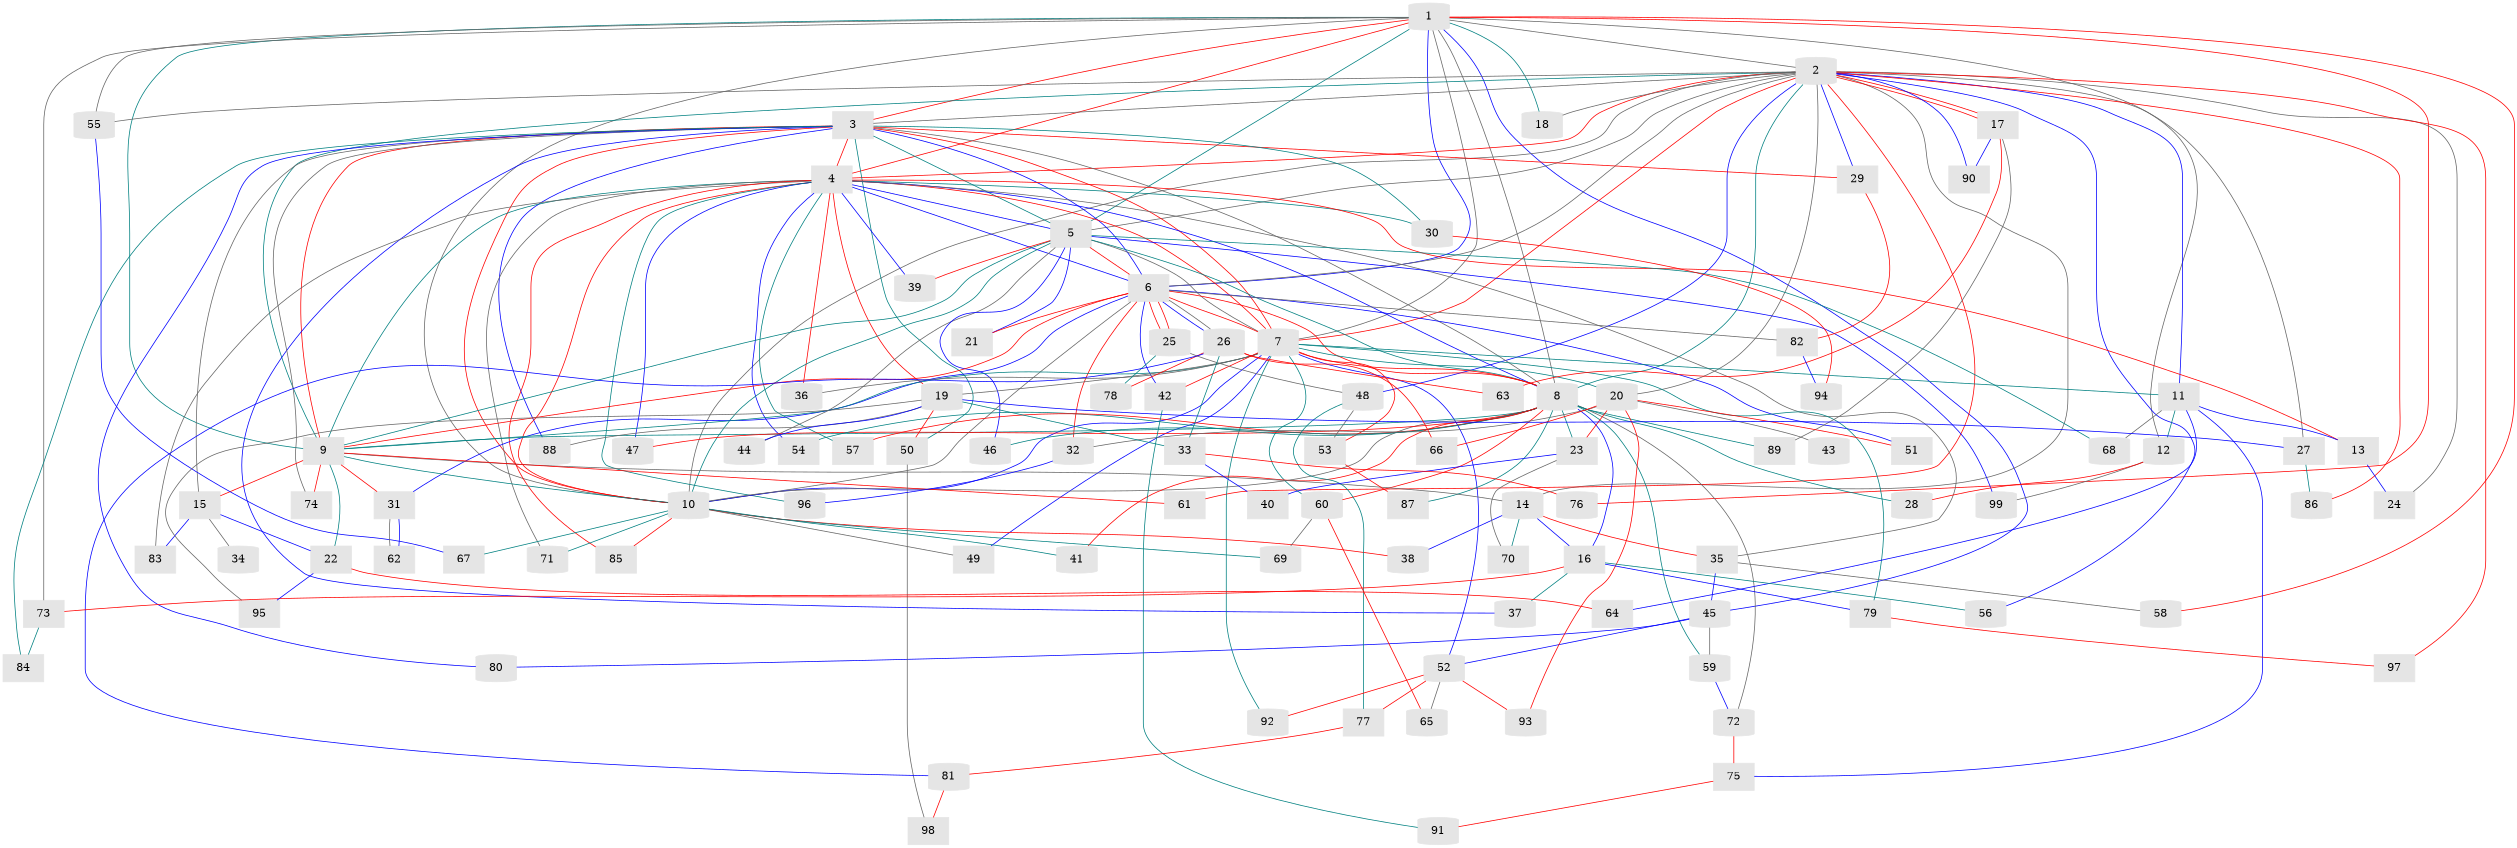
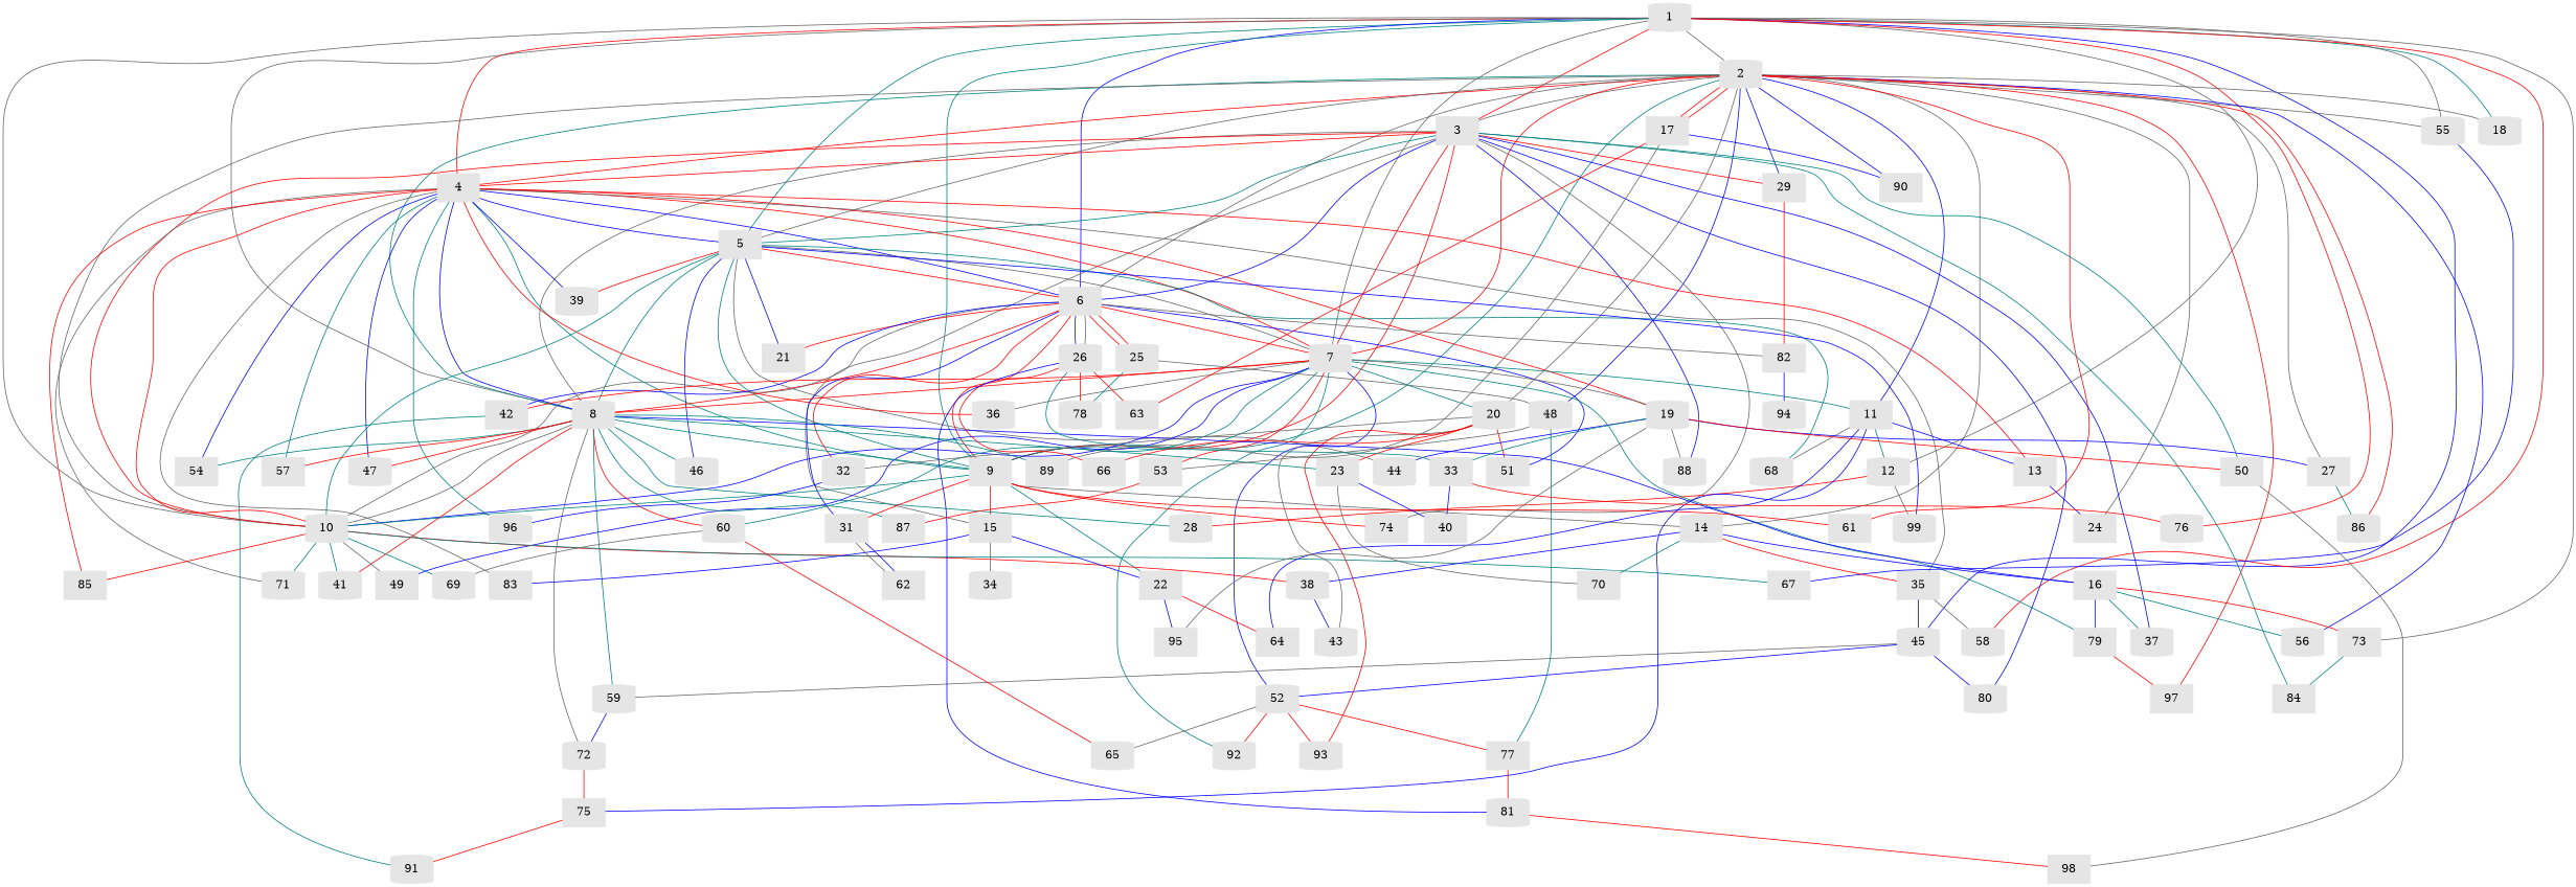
  graph {
    node [color=gray90 shape=cylinder style=filled]
    edge [color=red]
    1
    2
    3 [shape=box]
    4 [shape=box]
    5 [shape=box]
    6 [shape=box]
    7
    8
    9 [shape=box]
    10
    12
    18
    45
    55
    58
    73 [shape=box]
    76
    11 [shape=box]
    14
    17 [shape=box]
    20
    24 [shape=box]
    27 [shape=box]
    29 [shape=box]
    48
    56
    61 [shape=box]
    86
    90 [shape=box]
    97 [shape=box]
    15 [shape=box]
-   30
    37
    50 [shape=box]
    74 [shape=box]
    80
    84 [shape=box]
    88
    13 [shape=box]
    19
    35 [shape=box]
    36
    39
    47
    54 [shape=box]
    57 [shape=box]
    71
    83 [shape=box]
    85 [shape=box]
    96
    21 [shape=box]
    44
    46
    68
    99
    25
    26
    31 [shape=box]
    32
    42 [shape=box]
    51 [shape=box]
    82 [shape=box]
    49 [shape=box]
    52
    53 [shape=box]
    60
    79 [shape=box]
    92
    16 [shape=box]
    23 [shape=box]
    28
    41
    59
    72
    87 [shape=box]
    89 [shape=box]
    22 [shape=box]
    38
    67 [shape=box]
    69
    64 [shape=box]
    75 [shape=box]
    70 [shape=box]
    63 [shape=box]
    43
    66 [shape=box]
    93
    77 [shape=box]
    34
    94
    98 [shape=box]
    33 [shape=box]
    95 [shape=box]
    78
    81
    62 [shape=box]
    91
    65
    40 [shape=box]
    1 -- 2 [color=gray40]
    1 -- 3
    1 -- 4
    1 -- 5 [color=teal]
    1 -- 6 [color=blue]
    1 -- 7 [color=gray40]
    1 -- 8 [color=gray40]
    1 -- 9 [color=teal]
    1 -- 10 [color=gray40]
    1 -- 12 [color=gray40]
    1 -- 18 [color=teal]
    1 -- 45 [color=blue]
    1 -- 55 [color=gray40]
    1 -- 58
    1 -- 73 [color=gray40]
    1 -- 76
    2 -- 3 [color=gray40]
    2 -- 4
    2 -- 5 [color=gray40]
    2 -- 6 [color=gray40]
    2 -- 7
    2 -- 8 [color=teal]
    2 -- 9 [color=teal]
    2 -- 10 [color=gray40]
    2 -- 18 [color=gray40]
    2 -- 55 [color=gray40]
    2 -- 11 [color=blue]
    2 -- 14 [color=gray40]
    2 -- 17
    2 -- 17
    2 -- 20 [color=gray40]
    2 -- 24 [color=gray40]
    2 -- 27 [color=gray40]
    2 -- 29 [color=blue]
    2 -- 48 [color=blue]
    2 -- 56 [color=blue]
    2 -- 61
    2 -- 86
    2 -- 90 [color=blue]
    2 -- 97
    3 -- 4
    3 -- 5 [color=teal]
    3 -- 6 [color=blue]
    3 -- 7
    3 -- 8 [color=gray40]
    3 -- 9
    3 -- 10
    3 -- 29
    3 -- 15 [color=gray40]
-   3 -- 30 [color=teal]
    3 -- 37 [color=blue]
    3 -- 50 [color=teal]
    3 -- 74 [color=gray40]
    3 -- 80 [color=blue]
    3 -- 84 [color=teal]
    3 -- 88 [color=blue]
    4 -- 5 [color=blue]
    4 -- 6 [color=blue]
    4 -- 7
    4 -- 8 [color=blue]
    4 -- 9 [color=teal]
    4 -- 10
-   4 -- 30 [color=teal]
    4 -- 13
    4 -- 19
    4 -- 35 [color=gray40]
    4 -- 36
    4 -- 39 [color=blue]
    4 -- 47 [color=blue]
    4 -- 54 [color=blue]
    4 -- 57 [color=teal]
    4 -- 71 [color=gray40]
    4 -- 83 [color=gray40]
    4 -- 85
    4 -- 96 [color=teal]
    5 -- 6
    5 -- 7 [color=gray40]
    5 -- 8 [color=teal]
    5 -- 9 [color=teal]
    5 -- 10 [color=teal]
    5 -- 39
    5 -- 21 [color=blue]
    5 -- 44 [color=gray40]
    5 -- 46 [color=blue]
    5 -- 68 [color=teal]
    5 -- 99 [color=blue]
    6 -- 7
    6 -- 8
    6 -- 9
    6 -- 10 [color=gray40]
    6 -- 21
    6 -- 25
    6 -- 25
    6 -- 26 [color=blue]
    6 -- 26 [color=gray40]
    6 -- 31 [color=blue]
    6 -- 32
    6 -- 42 [color=blue]
    6 -- 51 [color=blue]
    6 -- 82 [color=gray40]
    7 -- 8
    7 -- 9 [color=teal]
    7 -- 10 [color=blue]
    7 -- 11 [color=teal]
    7 -- 20 [color=teal]
    7 -- 19 [color=gray40]
    7 -- 36 [color=gray40]
    7 -- 42
    7 -- 49 [color=blue]
    7 -- 52 [color=blue]
    7 -- 53
    7 -- 60 [color=teal]
    7 -- 79 [color=teal]
    7 -- 92 [color=teal]
    8 -- 9 [color=teal]
    8 -- 10 [color=gray40]
    8 -- 47
    8 -- 54 [color=teal]
    8 -- 57
    8 -- 46 [color=teal]
    8 -- 60
    8 -- 16 [color=blue]
    8 -- 23 [color=teal]
    8 -- 28 [color=teal]
    8 -- 41
    8 -- 59 [color=teal]
    8 -- 72 [color=gray40]
    8 -- 87 [color=teal]
    8 -- 89 [color=teal]
    9 -- 10 [color=teal]
    9 -- 14 [color=gray40]
    9 -- 61
    9 -- 15
    9 -- 74
    9 -- 31
    9 -- 22 [color=teal]
    10 -- 71 [color=teal]
    10 -- 85
    10 -- 49 [color=gray40]
    10 -- 41 [color=teal]
    10 -- 38
    10 -- 67 [color=teal]
    10 -- 69 [color=teal]
    12 -- 99 [color=gray40]
    12 -- 28
    45 -- 80 [color=blue]
    45 -- 52 [color=blue]
    45 -- 59 [color=gray40]
    55 -- 67 [color=blue]
    73 -- 84 [color=teal]
    11 -- 12 [color=teal]
    11 -- 13 [color=blue]
    11 -- 68 [color=gray40]
    11 -- 64 [color=blue]
    11 -- 75 [color=blue]
    14 -- 35
    14 -- 16 [color=blue]
    14 -- 38 [color=blue]
    14 -- 70 [color=teal]
    17 -- 90 [color=blue]
    17 -- 89 [color=gray40]
    17 -- 63
    20 -- 32 [color=gray40]
    20 -- 51
    20 -- 23
    20 -- 43 [color=gray40]
    20 -- 66
    20 -- 93
    27 -- 86 [color=teal]
    29 -- 82
    48 -- 53 [color=gray40]
    48 -- 77 [color=teal]
    15 -- 83 [color=blue]
    15 -- 22 [color=blue]
    15 -- 34 [color=gray40]
-   30 -- 94
    50 -- 98 [color=gray40]
    13 -- 24 [color=blue]
    19 -- 27 [color=blue]
    19 -- 50
    19 -- 88 [color=gray40]
    19 -- 44 [color=blue]
    19 -- 33 [color=teal]
    19 -- 95 [color=gray40]
    35 -- 45 [color=blue]
    35 -- 58 [color=gray40]
    25 -- 48 [color=gray40]
    25 -- 78 [color=teal]
    26 -- 63
    26 -- 66
    26 -- 33 [color=teal]
    26 -- 78
    26 -- 81 [color=blue]
    31 -- 62 [color=gray40]
    31 -- 62 [color=blue]
    32 -- 96 [color=blue]
    42 -- 91 [color=teal]
    82 -- 94 [color=blue]
    52 -- 92
    52 -- 93
    52 -- 77
    52 -- 65 [color=gray40]
    53 -- 87
    60 -- 69 [color=gray40]
    60 -- 65
    79 -- 97
    16 -- 73
    16 -- 56 [color=teal]
    16 -- 37 [color=teal]
    16 -- 79 [color=blue]
    23 -- 70 [color=gray40]
    23 -- 40 [color=blue]
    59 -- 72 [color=blue]
    72 -- 75
    22 -- 64
    22 -- 95 [color=blue]
+   38 -- 43 [color=blue]
    75 -- 91
    77 -- 81
    33 -- 76
    33 -- 40 [color=blue]
    81 -- 98
  }
